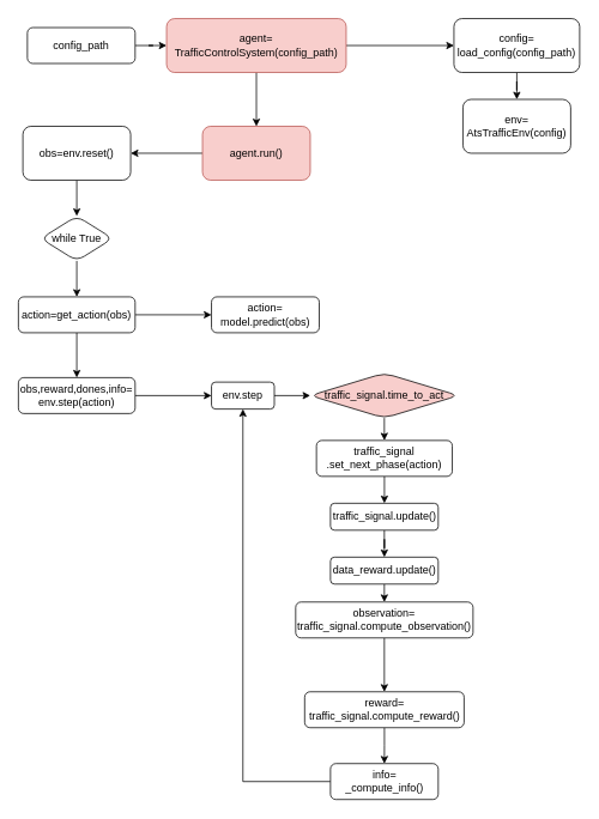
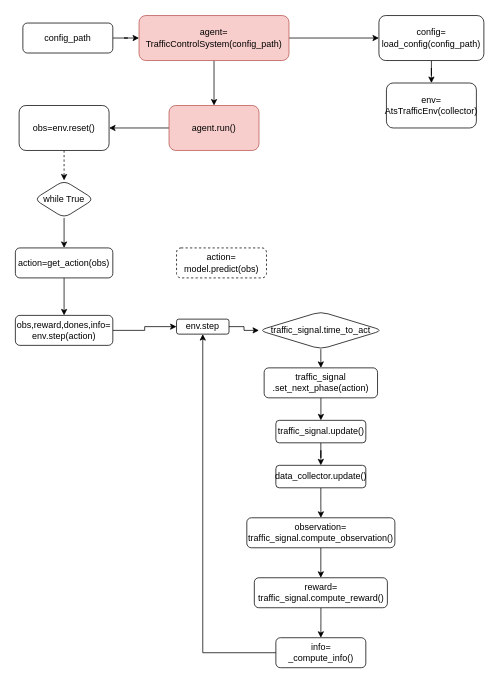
  <mxCell id="0" />
  <mxCell id="1" parent="0" />
  <mxCell id="2" value="" style="edgeStyle=orthogonalEdgeStyle;rounded=0;orthogonalLoop=1;jettySize=auto;html=1;" parent="1" source="3" target="6" edge="1"><mxGeometry relative="1" as="geometry" /></mxCell>
  <mxCell id="3" value="config_path" style="rounded=1;whiteSpace=wrap;html=1;fontSize=12;glass=0;strokeWidth=1;shadow=0;" parent="1" vertex="1"><mxGeometry x="30" y="30" width="120" height="40" as="geometry" /></mxCell>
  <mxCell id="4" value="" style="edgeStyle=orthogonalEdgeStyle;rounded=0;orthogonalLoop=1;jettySize=auto;html=1;" parent="1" source="6" target="8" edge="1"><mxGeometry relative="1" as="geometry" /></mxCell>
  <mxCell id="5" value="" style="edgeStyle=orthogonalEdgeStyle;rounded=0;orthogonalLoop=1;jettySize=auto;html=1;" parent="1" source="6" target="10" edge="1"><mxGeometry relative="1" as="geometry" /></mxCell>
  <mxCell id="6" value="agent=&lt;div&gt;TrafficControlSystem(config_path)&lt;/div&gt;" style="whiteSpace=wrap;html=1;rounded=1;glass=0;strokeWidth=1;shadow=0;fillColor=#f8cecc;strokeColor=#b85450;" parent="1" vertex="1"><mxGeometry x="185" y="20" width="200" height="60" as="geometry" /></mxCell>
  <mxCell id="7" value="" style="edgeStyle=orthogonalEdgeStyle;rounded=0;orthogonalLoop=1;jettySize=auto;html=1;" parent="1" source="8" target="13" edge="1"><mxGeometry relative="1" as="geometry" /></mxCell>
  <mxCell id="8" value="agent.run()" style="whiteSpace=wrap;html=1;rounded=1;glass=0;strokeWidth=1;shadow=0;fillColor=#f8cecc;strokeColor=#b85450;" parent="1" vertex="1"><mxGeometry x="225" y="140" width="120" height="60" as="geometry" /></mxCell>
  <mxCell id="9" value="" style="edgeStyle=orthogonalEdgeStyle;rounded=0;orthogonalLoop=1;jettySize=auto;html=1;" parent="1" source="10" target="11" edge="1"><mxGeometry relative="1" as="geometry" /></mxCell>
  <mxCell id="10" value="&lt;div&gt;config=&lt;/div&gt;load_config(config_path)" style="whiteSpace=wrap;html=1;rounded=1;glass=0;strokeWidth=1;shadow=0;" parent="1" vertex="1"><mxGeometry x="505" y="20" width="140" height="60" as="geometry" /></mxCell>
- <mxCell id="11" value="env=&lt;div&gt;AtsTrafficEnv(config)&lt;/div&gt;" style="whiteSpace=wrap;html=1;rounded=1;glass=0;strokeWidth=1;shadow=0;" parent="1" vertex="1"><mxGeometry x="515" y="110" width="120" height="60" as="geometry" /></mxCell>
- <mxCell id="12" value="" style="edgeStyle=orthogonalEdgeStyle;rounded=0;orthogonalLoop=1;jettySize=auto;html=1;" parent="1" source="13" target="15" edge="1"><mxGeometry relative="1" as="geometry" /></mxCell>
+ <mxCell id="11" value="env=&lt;div&gt;AtsTrafficEnv(collector)&lt;/div&gt;" style="whiteSpace=wrap;html=1;rounded=1;glass=0;strokeWidth=1;shadow=0;" parent="1" vertex="1"><mxGeometry x="515" y="110" width="120" height="60" as="geometry" /></mxCell>
+ <mxCell id="12" value="" style="edgeStyle=orthogonalEdgeStyle;rounded=0;orthogonalLoop=1;jettySize=auto;html=1;dashed=1;" parent="1" source="13" target="15" edge="1"><mxGeometry relative="1" as="geometry" /></mxCell>
  <mxCell id="13" value="obs=env.reset()" style="whiteSpace=wrap;html=1;rounded=1;glass=0;strokeWidth=1;shadow=0;" parent="1" vertex="1"><mxGeometry x="25" y="140" width="120" height="60" as="geometry" /></mxCell>
  <mxCell id="14" value="" style="edgeStyle=orthogonalEdgeStyle;rounded=0;orthogonalLoop=1;jettySize=auto;html=1;" parent="1" source="15" target="18" edge="1"><mxGeometry relative="1" as="geometry" /></mxCell>
  <mxCell id="15" value="while True" style="rhombus;whiteSpace=wrap;html=1;rounded=1;glass=0;strokeWidth=1;shadow=0;" parent="1" vertex="1"><mxGeometry x="45" y="240" width="80" height="50" as="geometry" /></mxCell>
  <mxCell id="16" value="" style="edgeStyle=orthogonalEdgeStyle;rounded=0;orthogonalLoop=1;jettySize=auto;html=1;" parent="1" source="18" target="20" edge="1"><mxGeometry relative="1" as="geometry" /></mxCell>
- <mxCell id="17" value="" style="edgeStyle=orthogonalEdgeStyle;rounded=0;orthogonalLoop=1;jettySize=auto;html=1;" parent="1" source="18" target="21" edge="1"><mxGeometry relative="1" as="geometry" /></mxCell>
  <mxCell id="18" value="action=get_action(obs)" style="whiteSpace=wrap;html=1;rounded=1;glass=0;strokeWidth=1;shadow=0;" parent="1" vertex="1"><mxGeometry x="20" y="330" width="130" height="40" as="geometry" /></mxCell>
  <mxCell id="19" value="" style="edgeStyle=orthogonalEdgeStyle;rounded=0;orthogonalLoop=1;jettySize=auto;html=1;" parent="1" source="20" target="23" edge="1"><mxGeometry relative="1" as="geometry" /></mxCell>
  <mxCell id="20" value="obs,reward,dones,info=&lt;div&gt;env.step(action)&lt;/div&gt;" style="whiteSpace=wrap;html=1;rounded=1;glass=0;strokeWidth=1;shadow=0;" parent="1" vertex="1"><mxGeometry x="20" y="420" width="130" height="40" as="geometry" /></mxCell>
- <mxCell id="21" value="action=&lt;div&gt;model.predict(obs)&lt;/div&gt;" style="whiteSpace=wrap;html=1;rounded=1;glass=0;strokeWidth=1;shadow=0;" parent="1" vertex="1"><mxGeometry x="235" y="330" width="120" height="40" as="geometry" /></mxCell>
+ <mxCell id="21" value="action=&lt;div&gt;model.predict(obs)&lt;/div&gt;" style="whiteSpace=wrap;html=1;rounded=1;glass=0;strokeWidth=1;shadow=0;dashed=1;" parent="1" vertex="1"><mxGeometry x="235" y="330" width="120" height="40" as="geometry" /></mxCell>
  <mxCell id="22" value="" style="edgeStyle=orthogonalEdgeStyle;rounded=0;orthogonalLoop=1;jettySize=auto;html=1;" parent="1" source="23" target="25" edge="1"><mxGeometry relative="1" as="geometry" /></mxCell>
- <mxCell id="23" value="env.step" style="whiteSpace=wrap;html=1;rounded=1;glass=0;strokeWidth=1;shadow=0;" parent="1" vertex="1"><mxGeometry x="235" y="425" width="70" height="30" as="geometry" /></mxCell>
+ <mxCell id="23" value="env.step" style="whiteSpace=wrap;html=1;rounded=1;glass=0;strokeWidth=1;shadow=0;" parent="1" vertex="1"><mxGeometry x="235" y="425" width="70" height="20" as="geometry" /></mxCell>
  <mxCell id="24" value="" style="edgeStyle=orthogonalEdgeStyle;rounded=0;orthogonalLoop=1;jettySize=auto;html=1;" parent="1" source="25" target="27" edge="1"><mxGeometry relative="1" as="geometry" /></mxCell>
- <mxCell id="25" value="traffic_signal.time_to_act" style="rhombus;whiteSpace=wrap;html=1;rounded=1;glass=0;strokeWidth=1;shadow=0;fillColor=#f8cecc;" parent="1" vertex="1"><mxGeometry x="345" y="415" width="165" height="50" as="geometry" /></mxCell>
+ <mxCell id="25" value="traffic_signal.time_to_act" style="rhombus;whiteSpace=wrap;html=1;rounded=1;glass=0;strokeWidth=1;shadow=0;" parent="1" vertex="1"><mxGeometry x="345" y="415" width="165" height="50" as="geometry" /></mxCell>
  <mxCell id="26" value="" style="edgeStyle=orthogonalEdgeStyle;rounded=0;orthogonalLoop=1;jettySize=auto;html=1;" parent="1" source="27" target="29" edge="1"><mxGeometry relative="1" as="geometry" /></mxCell>
  <mxCell id="27" value="traffic_signal&lt;div&gt;.set_next_phase(action)&lt;/div&gt;" style="whiteSpace=wrap;html=1;rounded=1;glass=0;strokeWidth=1;shadow=0;" parent="1" vertex="1"><mxGeometry x="351.88" y="490" width="151.25" height="40" as="geometry" /></mxCell>
  <mxCell id="28" value="" style="edgeStyle=orthogonalEdgeStyle;rounded=0;orthogonalLoop=1;jettySize=auto;html=1;" parent="1" source="29" target="31" edge="1"><mxGeometry relative="1" as="geometry" /></mxCell>
  <mxCell id="29" value="&lt;div&gt;traffic_signal.update()&lt;/div&gt;" style="whiteSpace=wrap;html=1;rounded=1;glass=0;strokeWidth=1;shadow=0;" parent="1" vertex="1"><mxGeometry x="367.51" y="560" width="120" height="30" as="geometry" /></mxCell>
  <mxCell id="30" value="" style="edgeStyle=orthogonalEdgeStyle;rounded=0;orthogonalLoop=1;jettySize=auto;html=1;" parent="1" source="31" target="33" edge="1"><mxGeometry relative="1" as="geometry" /></mxCell>
- <mxCell id="31" value="data_reward.update()" style="whiteSpace=wrap;html=1;rounded=1;glass=0;strokeWidth=1;shadow=0;" parent="1" vertex="1"><mxGeometry x="367.51" y="620" width="120" height="30" as="geometry" /></mxCell>
+ <mxCell id="31" value="data_collector.update()" style="whiteSpace=wrap;html=1;rounded=1;glass=0;strokeWidth=1;shadow=0;" parent="1" vertex="1"><mxGeometry x="367.51" y="620" width="120" height="30" as="geometry" /></mxCell>
  <mxCell id="32" value="" style="edgeStyle=orthogonalEdgeStyle;rounded=0;orthogonalLoop=1;jettySize=auto;html=1;" parent="1" source="33" target="35" edge="1"><mxGeometry relative="1" as="geometry" /></mxCell>
- <mxCell id="33" value="observation=&lt;div&gt;traffic_signal.compute_observation()&lt;/div&gt;" style="whiteSpace=wrap;html=1;rounded=1;glass=0;strokeWidth=1;shadow=0;" parent="1" vertex="1"><mxGeometry x="328.76" y="670" width="197.49" height="40" as="geometry" /></mxCell>
+ <mxCell id="33" value="observation=&lt;div&gt;traffic_signal.compute_observation()&lt;/div&gt;" style="whiteSpace=wrap;html=1;rounded=1;glass=0;strokeWidth=1;shadow=0;" parent="1" vertex="1"><mxGeometry x="328.76" y="690" width="197.49" height="40" as="geometry" /></mxCell>
  <mxCell id="34" value="" style="edgeStyle=orthogonalEdgeStyle;rounded=0;orthogonalLoop=1;jettySize=auto;html=1;" parent="1" source="35" target="37" edge="1"><mxGeometry relative="1" as="geometry" /></mxCell>
  <mxCell id="35" value="reward=&lt;div&gt;traffic_signal.compute_reward()&lt;/div&gt;" style="whiteSpace=wrap;html=1;rounded=1;glass=0;strokeWidth=1;shadow=0;" parent="1" vertex="1"><mxGeometry x="338.76" y="770" width="177.5" height="40" as="geometry" /></mxCell>
  <mxCell id="36" style="edgeStyle=orthogonalEdgeStyle;rounded=0;orthogonalLoop=1;jettySize=auto;html=1;entryX=0.5;entryY=1;entryDx=0;entryDy=0;" parent="1" source="37" target="23" edge="1"><mxGeometry relative="1" as="geometry" /></mxCell>
  <mxCell id="37" value="info=&lt;div&gt;_compute_info()&lt;/div&gt;" style="whiteSpace=wrap;html=1;rounded=1;glass=0;strokeWidth=1;shadow=0;" parent="1" vertex="1"><mxGeometry x="367.51" y="850" width="120" height="40" as="geometry" /></mxCell>
